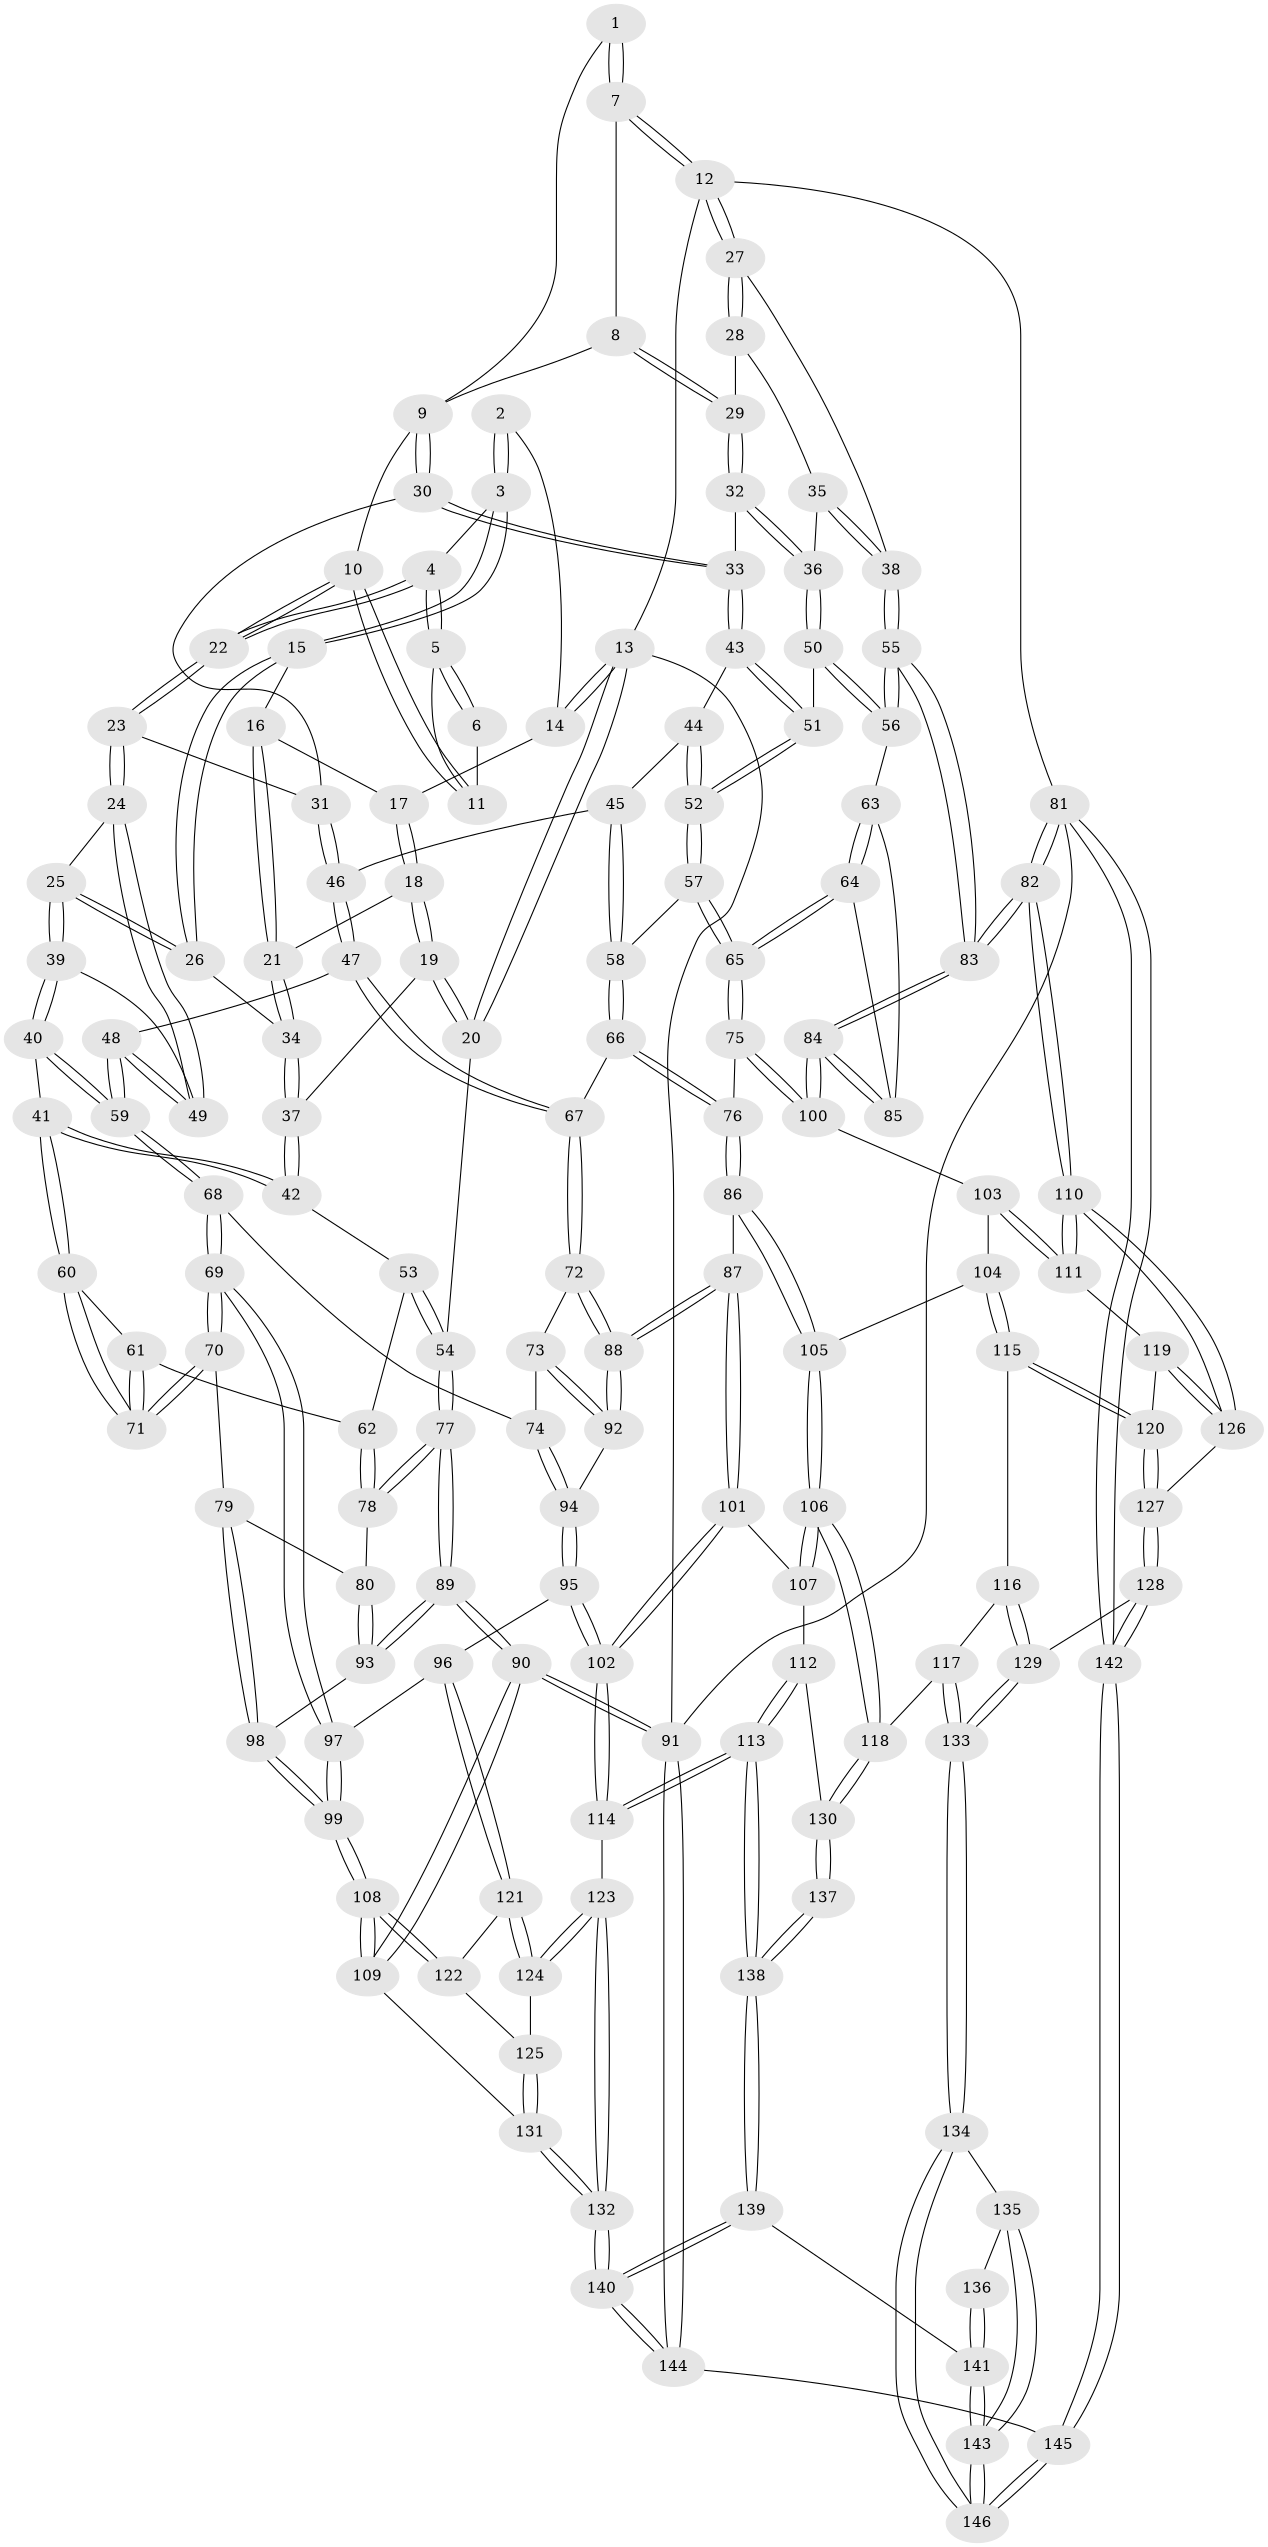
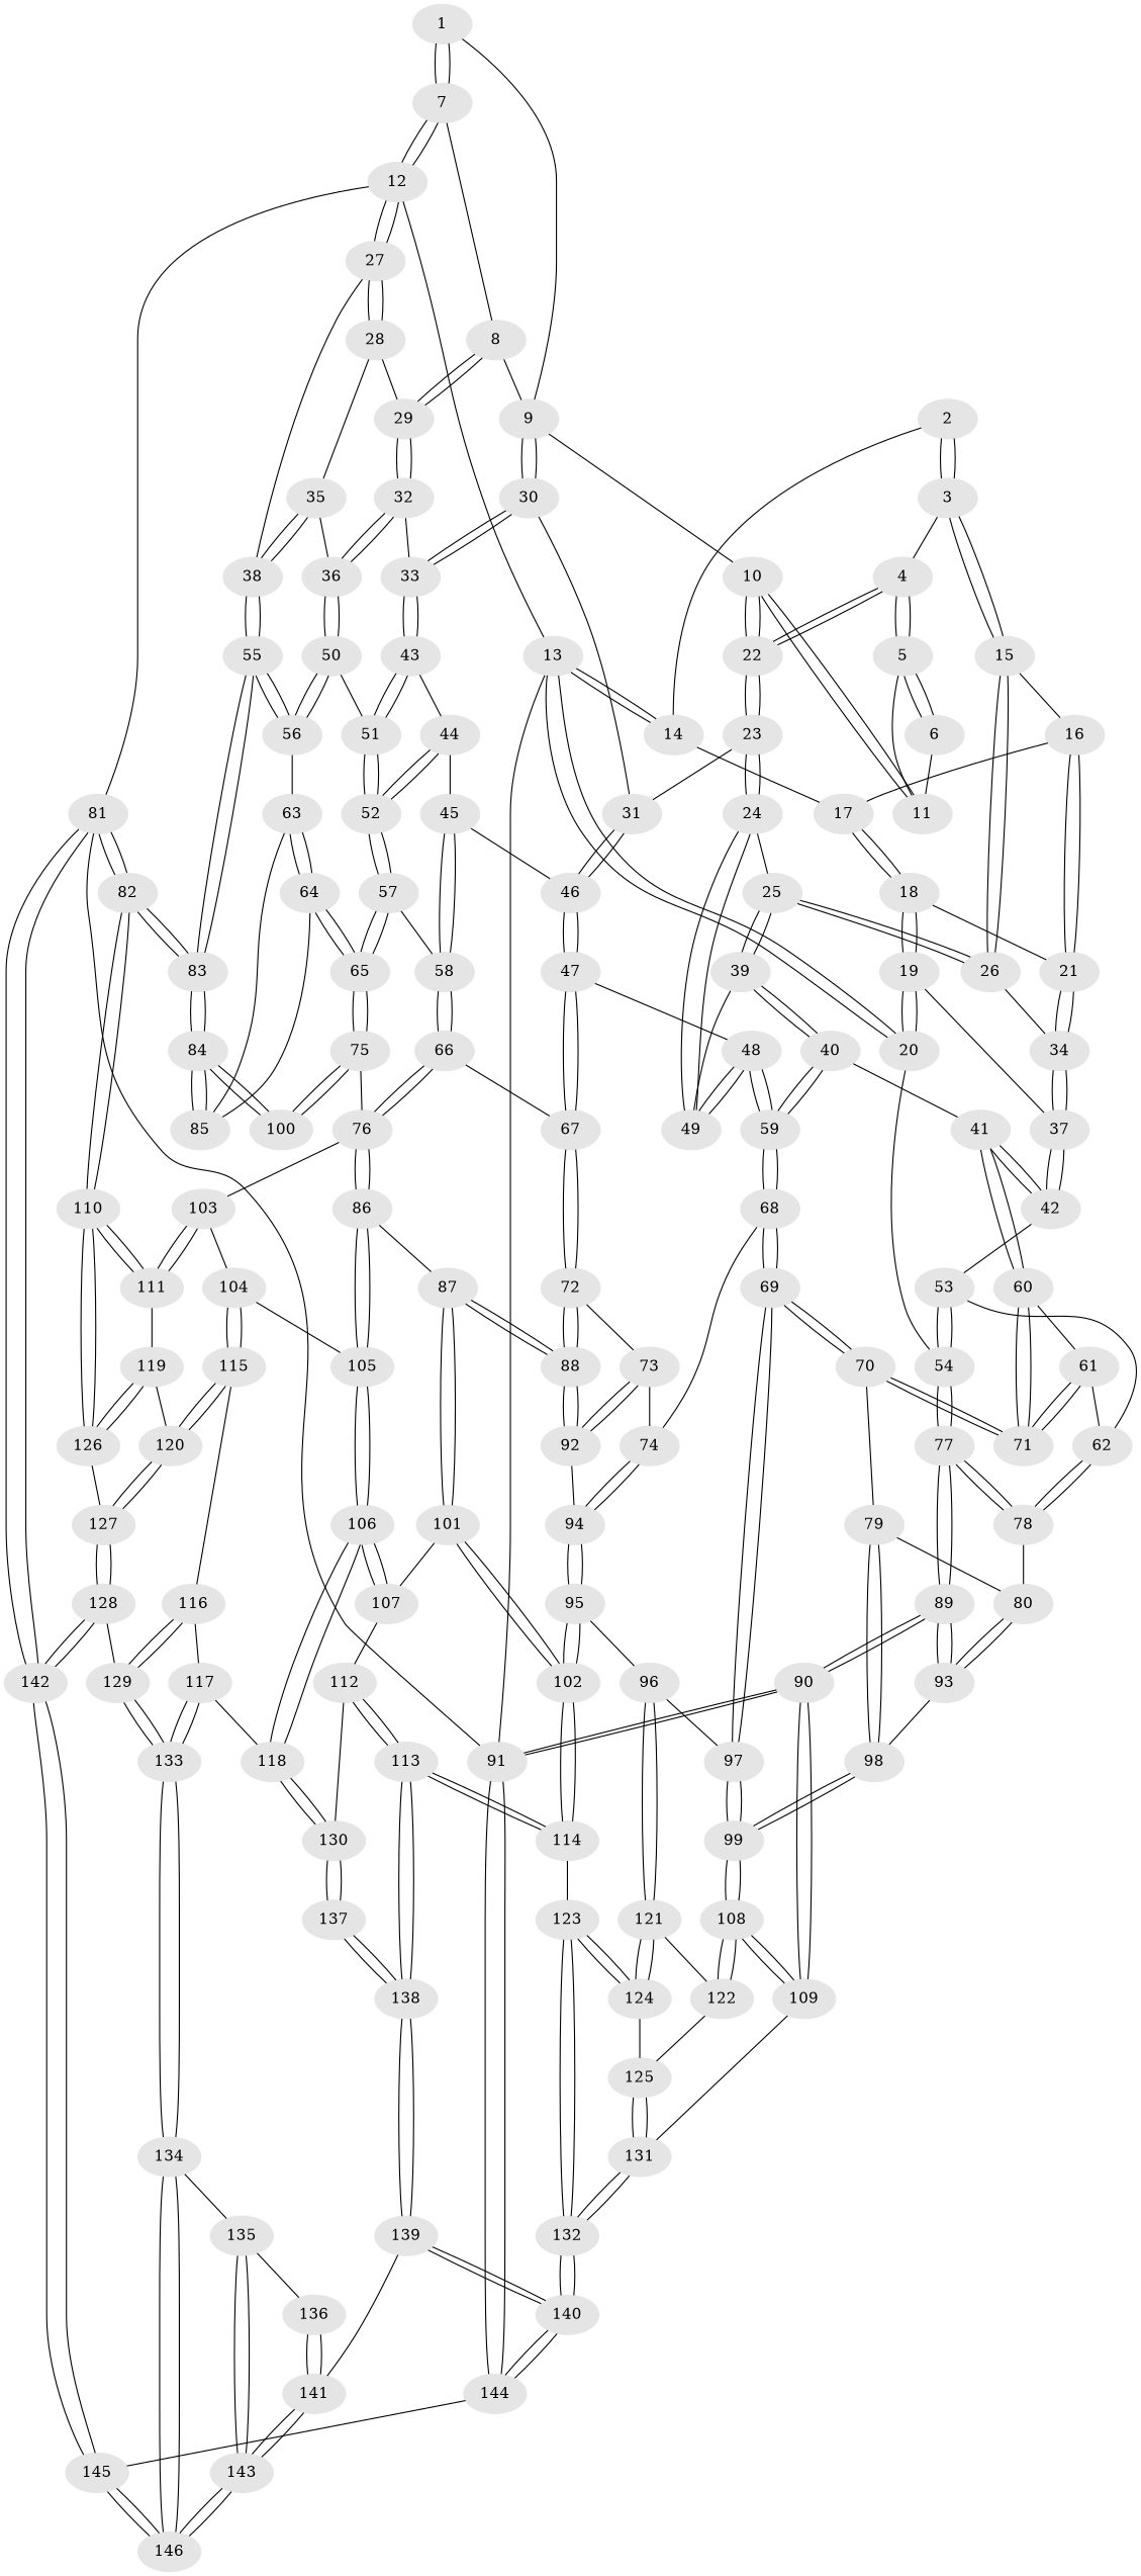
  graph {
    node [color=gray90 style=filled]
    1
    7
    9
    2
    3
    14
    8
    12
    4
    15
    17
    5
    22
    16
    26
    6
    11
    23
    29
    13
    27
    81
    10
    30
    32
    31
    33
    20
    91
    28
    38
    82
    142
    54
    144
    18
    21
    34
    19
    37
    42
    77
    24
    25
    49
    46
    39
    40
    35
    55
    36
    43
    47
    50
    44
    51
    56
    53
    83
    41
    59
    60
    68
    61
    71
    62
    45
    52
    58
    57
    66
    48
    67
    72
    63
    65
    78
    89
    84
    64
    85
    75
    76
    69
    74
    80
    100
    86
    73
    88
    70
    97
    94
    79
    99
    98
    92
    95
    103
    87
    105
    93
    90
    110
    145
    111
    126
    101
    106
    102
    107
    109
    131
    96
    121
    114
    122
    124
    108
    104
    112
    123
    115
    119
    116
    120
    118
    130
    113
    125
    132
    127
    138
    137
    139
    117
    129
    133
    134
    128
    140
    135
    146
    136
    143
    141
    1 -- 7
    1 -- 7
    1 -- 9
    7 -- 8
    7 -- 12
    7 -- 12
    9 -- 10
    9 -- 30
    9 -- 30
    2 -- 3
    2 -- 3
    2 -- 14
    3 -- 4
    3 -- 15
    3 -- 15
    14 -- 17
    8 -- 9
    8 -- 29
    8 -- 29
    12 -- 13
    12 -- 27
    12 -- 27
    12 -- 81
    4 -- 5
    4 -- 5
    4 -- 22
    4 -- 22
    15 -- 16
    15 -- 26
    15 -- 26
    17 -- 18
    17 -- 18
    5 -- 6
    5 -- 6
    5 -- 11
    22 -- 23
    22 -- 23
    16 -- 17
    16 -- 21
    16 -- 21
    26 -- 34
    6 -- 11
    23 -- 31
    23 -- 24
    23 -- 24
    29 -- 32
    29 -- 32
    13 -- 14
    13 -- 14
    13 -- 20
    13 -- 20
    13 -- 91
    27 -- 28
    27 -- 28
    27 -- 38
    81 -- 91
    81 -- 82
    81 -- 82
    81 -- 142
    81 -- 142
    10 -- 22
    10 -- 22
    10 -- 11
    10 -- 11
    30 -- 31
    30 -- 33
    30 -- 33
    32 -- 33
    32 -- 36
    32 -- 36
    31 -- 46
    31 -- 46
    33 -- 43
    33 -- 43
    20 -- 54
    91 -- 144
    91 -- 144
    28 -- 29
    28 -- 35
    38 -- 55
    38 -- 55
    82 -- 83
    82 -- 83
    82 -- 110
    82 -- 110
    142 -- 145
    142 -- 145
    54 -- 77
    54 -- 77
    144 -- 145
    18 -- 21
    18 -- 19
    18 -- 19
    21 -- 34
    21 -- 34
    34 -- 37
    34 -- 37
    19 -- 20
    19 -- 20
    19 -- 37
    37 -- 42
    37 -- 42
    42 -- 53
    77 -- 78
    77 -- 78
    77 -- 89
    77 -- 89
    24 -- 25
    24 -- 49
    24 -- 49
    25 -- 26
    25 -- 26
    25 -- 39
    25 -- 39
    46 -- 47
    46 -- 47
    39 -- 49
    39 -- 40
    39 -- 40
    40 -- 41
    40 -- 59
    40 -- 59
    35 -- 38
    35 -- 38
    35 -- 36
    55 -- 56
    55 -- 56
    55 -- 83
    55 -- 83
    36 -- 50
    36 -- 50
    43 -- 44
    43 -- 51
    43 -- 51
    47 -- 48
    47 -- 67
    47 -- 67
    50 -- 51
    50 -- 56
    50 -- 56
    44 -- 45
    44 -- 52
    44 -- 52
    51 -- 52
    51 -- 52
    56 -- 63
    53 -- 54
    53 -- 54
    53 -- 62
    83 -- 84
    83 -- 84
    41 -- 42
    41 -- 42
    41 -- 60
    41 -- 60
    59 -- 68
    59 -- 68
    60 -- 61
    60 -- 71
    60 -- 71
    68 -- 69
    68 -- 69
    68 -- 74
    61 -- 71
    61 -- 71
    61 -- 62
    62 -- 78
    62 -- 78
    45 -- 46
    45 -- 58
    45 -- 58
    52 -- 57
    52 -- 57
    58 -- 66
    58 -- 66
    57 -- 58
    57 -- 65
    57 -- 65
    66 -- 67
    66 -- 76
    66 -- 76
    48 -- 49
    48 -- 49
    48 -- 59
    48 -- 59
    67 -- 72
    67 -- 72
    72 -- 73
    72 -- 88
    72 -- 88
    63 -- 64
    63 -- 64
    63 -- 85
    65 -- 75
    65 -- 75
    78 -- 80
    89 -- 93
    89 -- 93
    89 -- 90
    89 -- 90
    84 -- 85
    84 -- 85
    84 -- 100
    84 -- 100
    64 -- 65
    64 -- 65
    64 -- 85
    75 -- 76
    75 -- 100
    75 -- 100
    76 -- 86
    76 -- 86
    69 -- 70
    69 -- 70
    69 -- 97
    69 -- 97
    74 -- 94
    74 -- 94
    80 -- 93
    80 -- 93
-   100 -- 103
+   76 -- 103
    86 -- 87
    86 -- 105
    86 -- 105
    73 -- 74
    73 -- 92
    73 -- 92
    88 -- 92
    88 -- 92
    70 -- 71
    70 -- 71
    70 -- 79
    97 -- 99
    97 -- 99
    94 -- 95
    94 -- 95
    79 -- 80
    79 -- 98
    79 -- 98
    99 -- 108
    99 -- 108
    98 -- 99
    98 -- 99
    92 -- 94
    95 -- 102
    95 -- 102
    95 -- 96
    103 -- 111
    103 -- 111
    103 -- 104
    87 -- 88
    87 -- 88
    87 -- 101
    87 -- 101
    105 -- 106
    105 -- 106
    93 -- 98
    90 -- 91
    90 -- 91
    90 -- 109
    90 -- 109
    110 -- 111
    110 -- 111
    110 -- 126
    110 -- 126
    145 -- 146
    145 -- 146
    111 -- 119
    126 -- 127
    101 -- 102
    101 -- 102
    101 -- 107
    106 -- 107
    106 -- 107
    106 -- 118
    106 -- 118
    102 -- 114
    102 -- 114
    107 -- 112
    109 -- 131
    131 -- 132
    131 -- 132
    96 -- 97
    96 -- 121
    96 -- 121
    121 -- 122
    121 -- 124
    121 -- 124
    114 -- 123
    122 -- 125
    124 -- 125
    108 -- 109
    108 -- 109
    108 -- 122
    108 -- 122
    104 -- 105
    104 -- 115
    104 -- 115
    112 -- 130
    112 -- 113
    112 -- 113
    123 -- 124
    123 -- 124
    123 -- 132
    123 -- 132
    115 -- 116
    115 -- 120
    115 -- 120
    119 -- 126
    119 -- 126
    119 -- 120
    116 -- 117
    116 -- 129
    116 -- 129
    120 -- 127
    120 -- 127
    118 -- 130
    118 -- 130
    130 -- 137
    130 -- 137
    113 -- 114
    113 -- 114
    113 -- 138
    113 -- 138
    125 -- 131
    125 -- 131
    132 -- 140
    132 -- 140
    127 -- 128
    127 -- 128
    138 -- 139
    138 -- 139
    137 -- 138
    137 -- 138
    139 -- 140
    139 -- 140
    139 -- 141
    117 -- 118
    117 -- 133
    117 -- 133
    129 -- 133
    129 -- 133
    133 -- 134
    133 -- 134
    134 -- 135
    134 -- 146
    134 -- 146
    128 -- 142
    128 -- 142
    128 -- 129
    140 -- 144
    140 -- 144
    135 -- 136
    135 -- 143
    135 -- 143
    136 -- 141
    136 -- 141
    143 -- 146
    143 -- 146
    141 -- 143
    141 -- 143
  }
